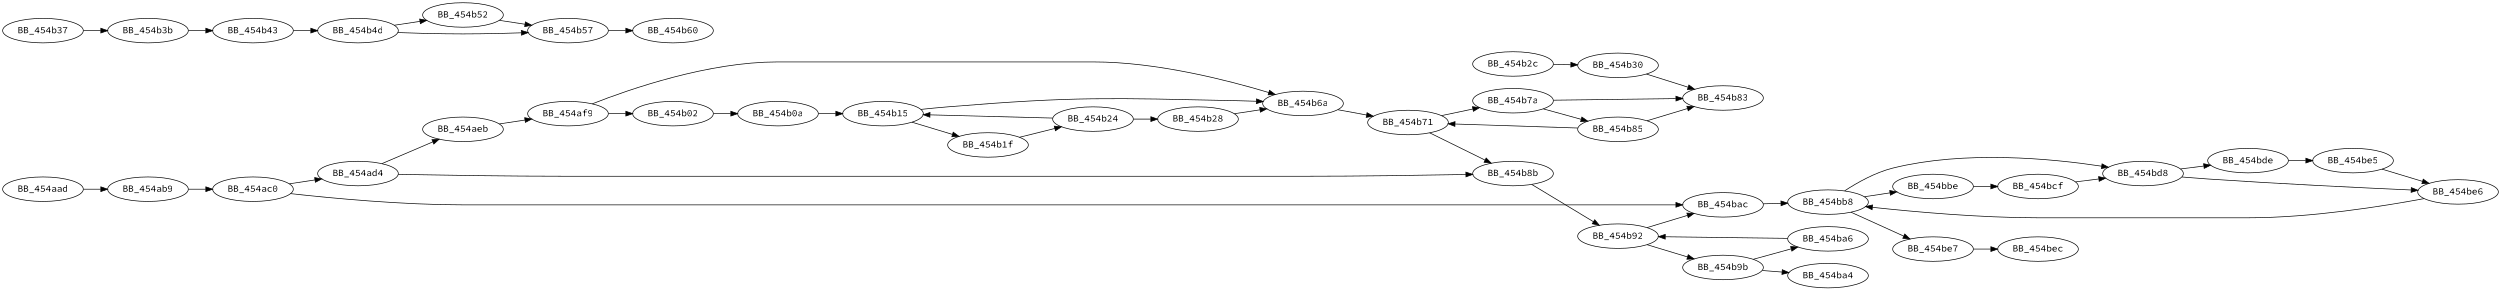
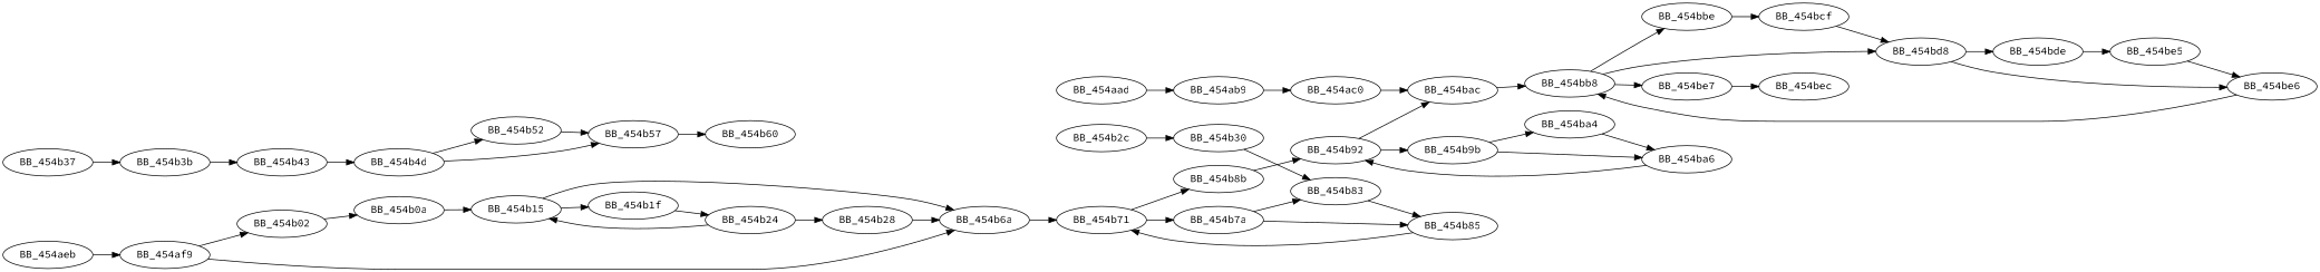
  digraph {
    fontname="Source Code Pro"
    rankdir=LR
    node [fontname="Source Code Pro"]
    edge [fontname="Source Code Pro"]
    BB_454aad
    BB_454ab9
    BB_454ac0
-   BB_454ad4
    BB_454bac
    BB_454aeb
    BB_454b8b
    BB_454bb8
    BB_454af9
    BB_454b92
    BB_454bbe
    BB_454bd8
    BB_454be7
    BB_454b02
    BB_454b6a
    BB_454b9b
    BB_454b0a
    BB_454b71
    BB_454b15
    BB_454b7a
    BB_454b1f
    BB_454b24
    BB_454b28
    BB_454b2c
    BB_454b30
    BB_454b83
    BB_454b37
    BB_454b3b
    BB_454b43
    BB_454b4d
    BB_454b52
    BB_454b57
    BB_454b60
    BB_454b85
    BB_454ba4
    BB_454ba6
    BB_454bcf
    BB_454bde
    BB_454be6
    BB_454bec
    BB_454be5
    BB_454aad -> BB_454ab9
    BB_454ab9 -> BB_454ac0
-   BB_454ac0 -> BB_454ad4
    BB_454ac0 -> BB_454bac
-   BB_454ad4 -> BB_454aeb
-   BB_454ad4 -> BB_454b8b
    BB_454bac -> BB_454bb8
    BB_454aeb -> BB_454af9
    BB_454b8b -> BB_454b92
    BB_454bb8 -> BB_454bbe
    BB_454bb8 -> BB_454bd8
    BB_454bb8 -> BB_454be7
    BB_454af9 -> BB_454b02
    BB_454af9 -> BB_454b6a
    BB_454b92 -> BB_454bac
    BB_454b92 -> BB_454b9b
    BB_454bbe -> BB_454bcf
    BB_454bd8 -> BB_454bde
    BB_454bd8 -> BB_454be6
    BB_454be7 -> BB_454bec
    BB_454b02 -> BB_454b0a
    BB_454b6a -> BB_454b71
    BB_454b9b -> BB_454ba4
    BB_454b9b -> BB_454ba6
    BB_454b0a -> BB_454b15
    BB_454b71 -> BB_454b8b
    BB_454b71 -> BB_454b7a
    BB_454b15 -> BB_454b6a
    BB_454b15 -> BB_454b1f
    BB_454b7a -> BB_454b83
    BB_454b7a -> BB_454b85
    BB_454b1f -> BB_454b24
    BB_454b24 -> BB_454b15
    BB_454b24 -> BB_454b28
    BB_454b28 -> BB_454b6a
    BB_454b2c -> BB_454b30
    BB_454b30 -> BB_454b83
-   BB_454b85 -> BB_454b83
+   BB_454b83 -> BB_454b85
    BB_454b37 -> BB_454b3b
    BB_454b3b -> BB_454b43
    BB_454b43 -> BB_454b4d
    BB_454b4d -> BB_454b52
    BB_454b4d -> BB_454b57
    BB_454b52 -> BB_454b57
    BB_454b57 -> BB_454b60
    BB_454b85 -> BB_454b71
+   BB_454ba4 -> BB_454ba6
    BB_454ba6 -> BB_454b92
    BB_454bcf -> BB_454bd8
    BB_454bde -> BB_454be5
    BB_454be6 -> BB_454bb8
    BB_454be5 -> BB_454be6
  }
